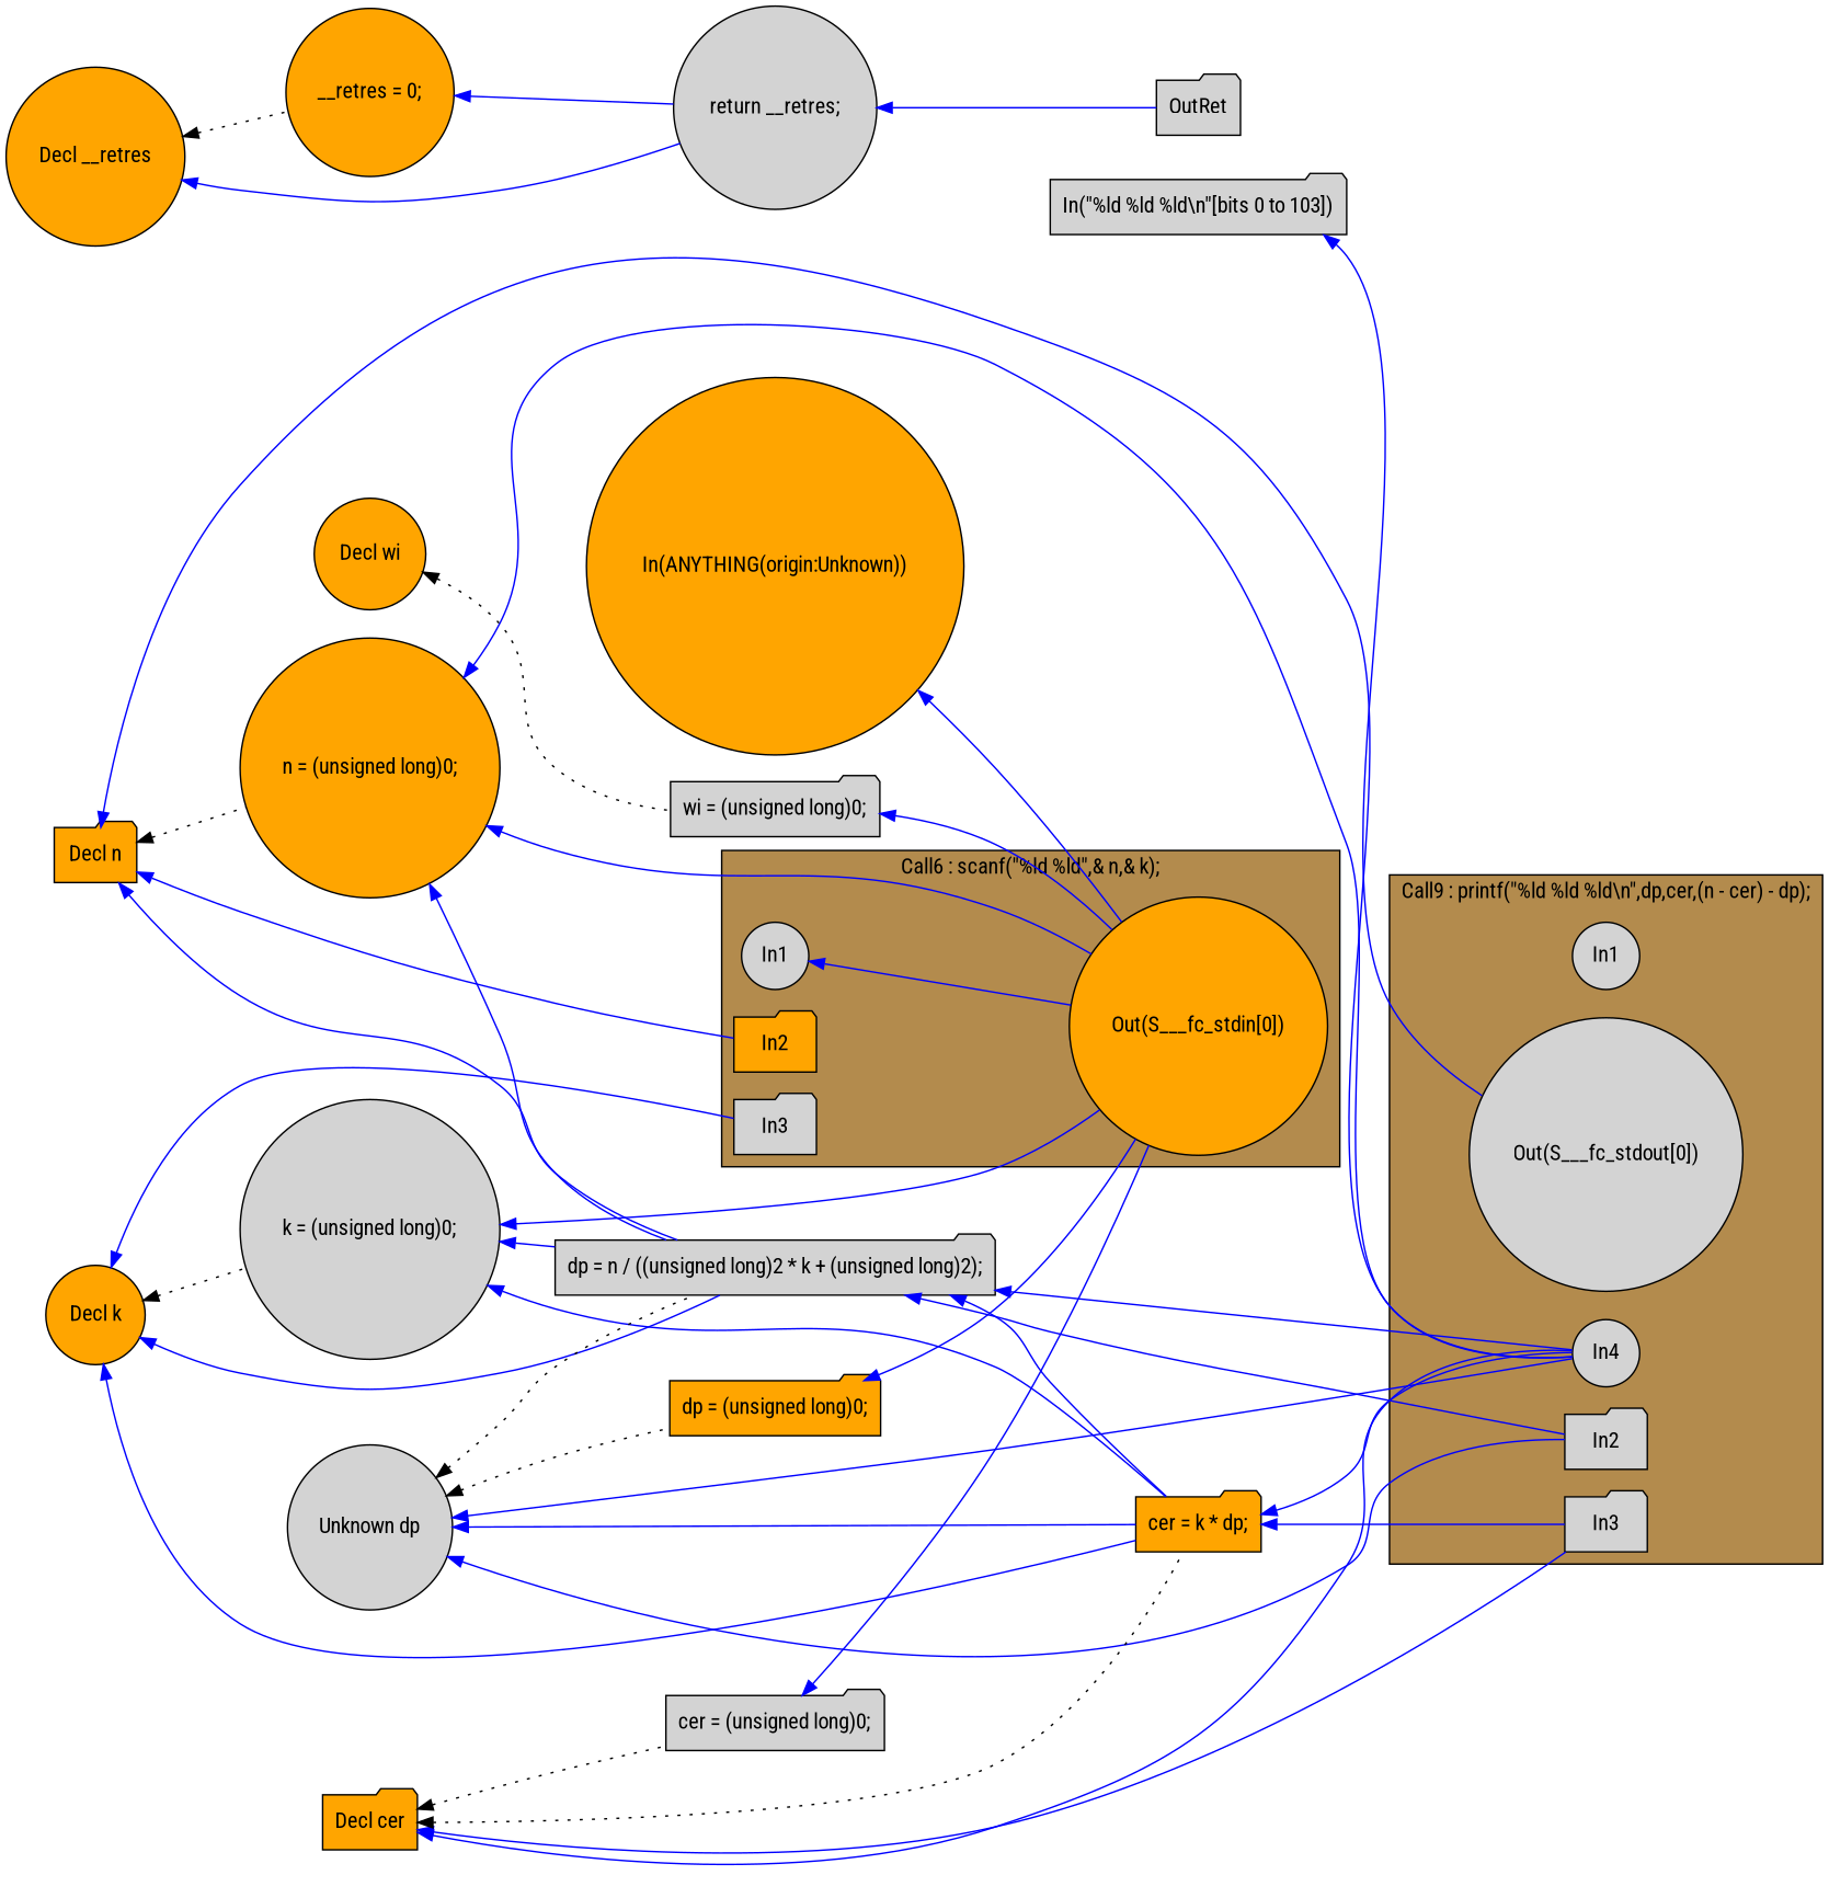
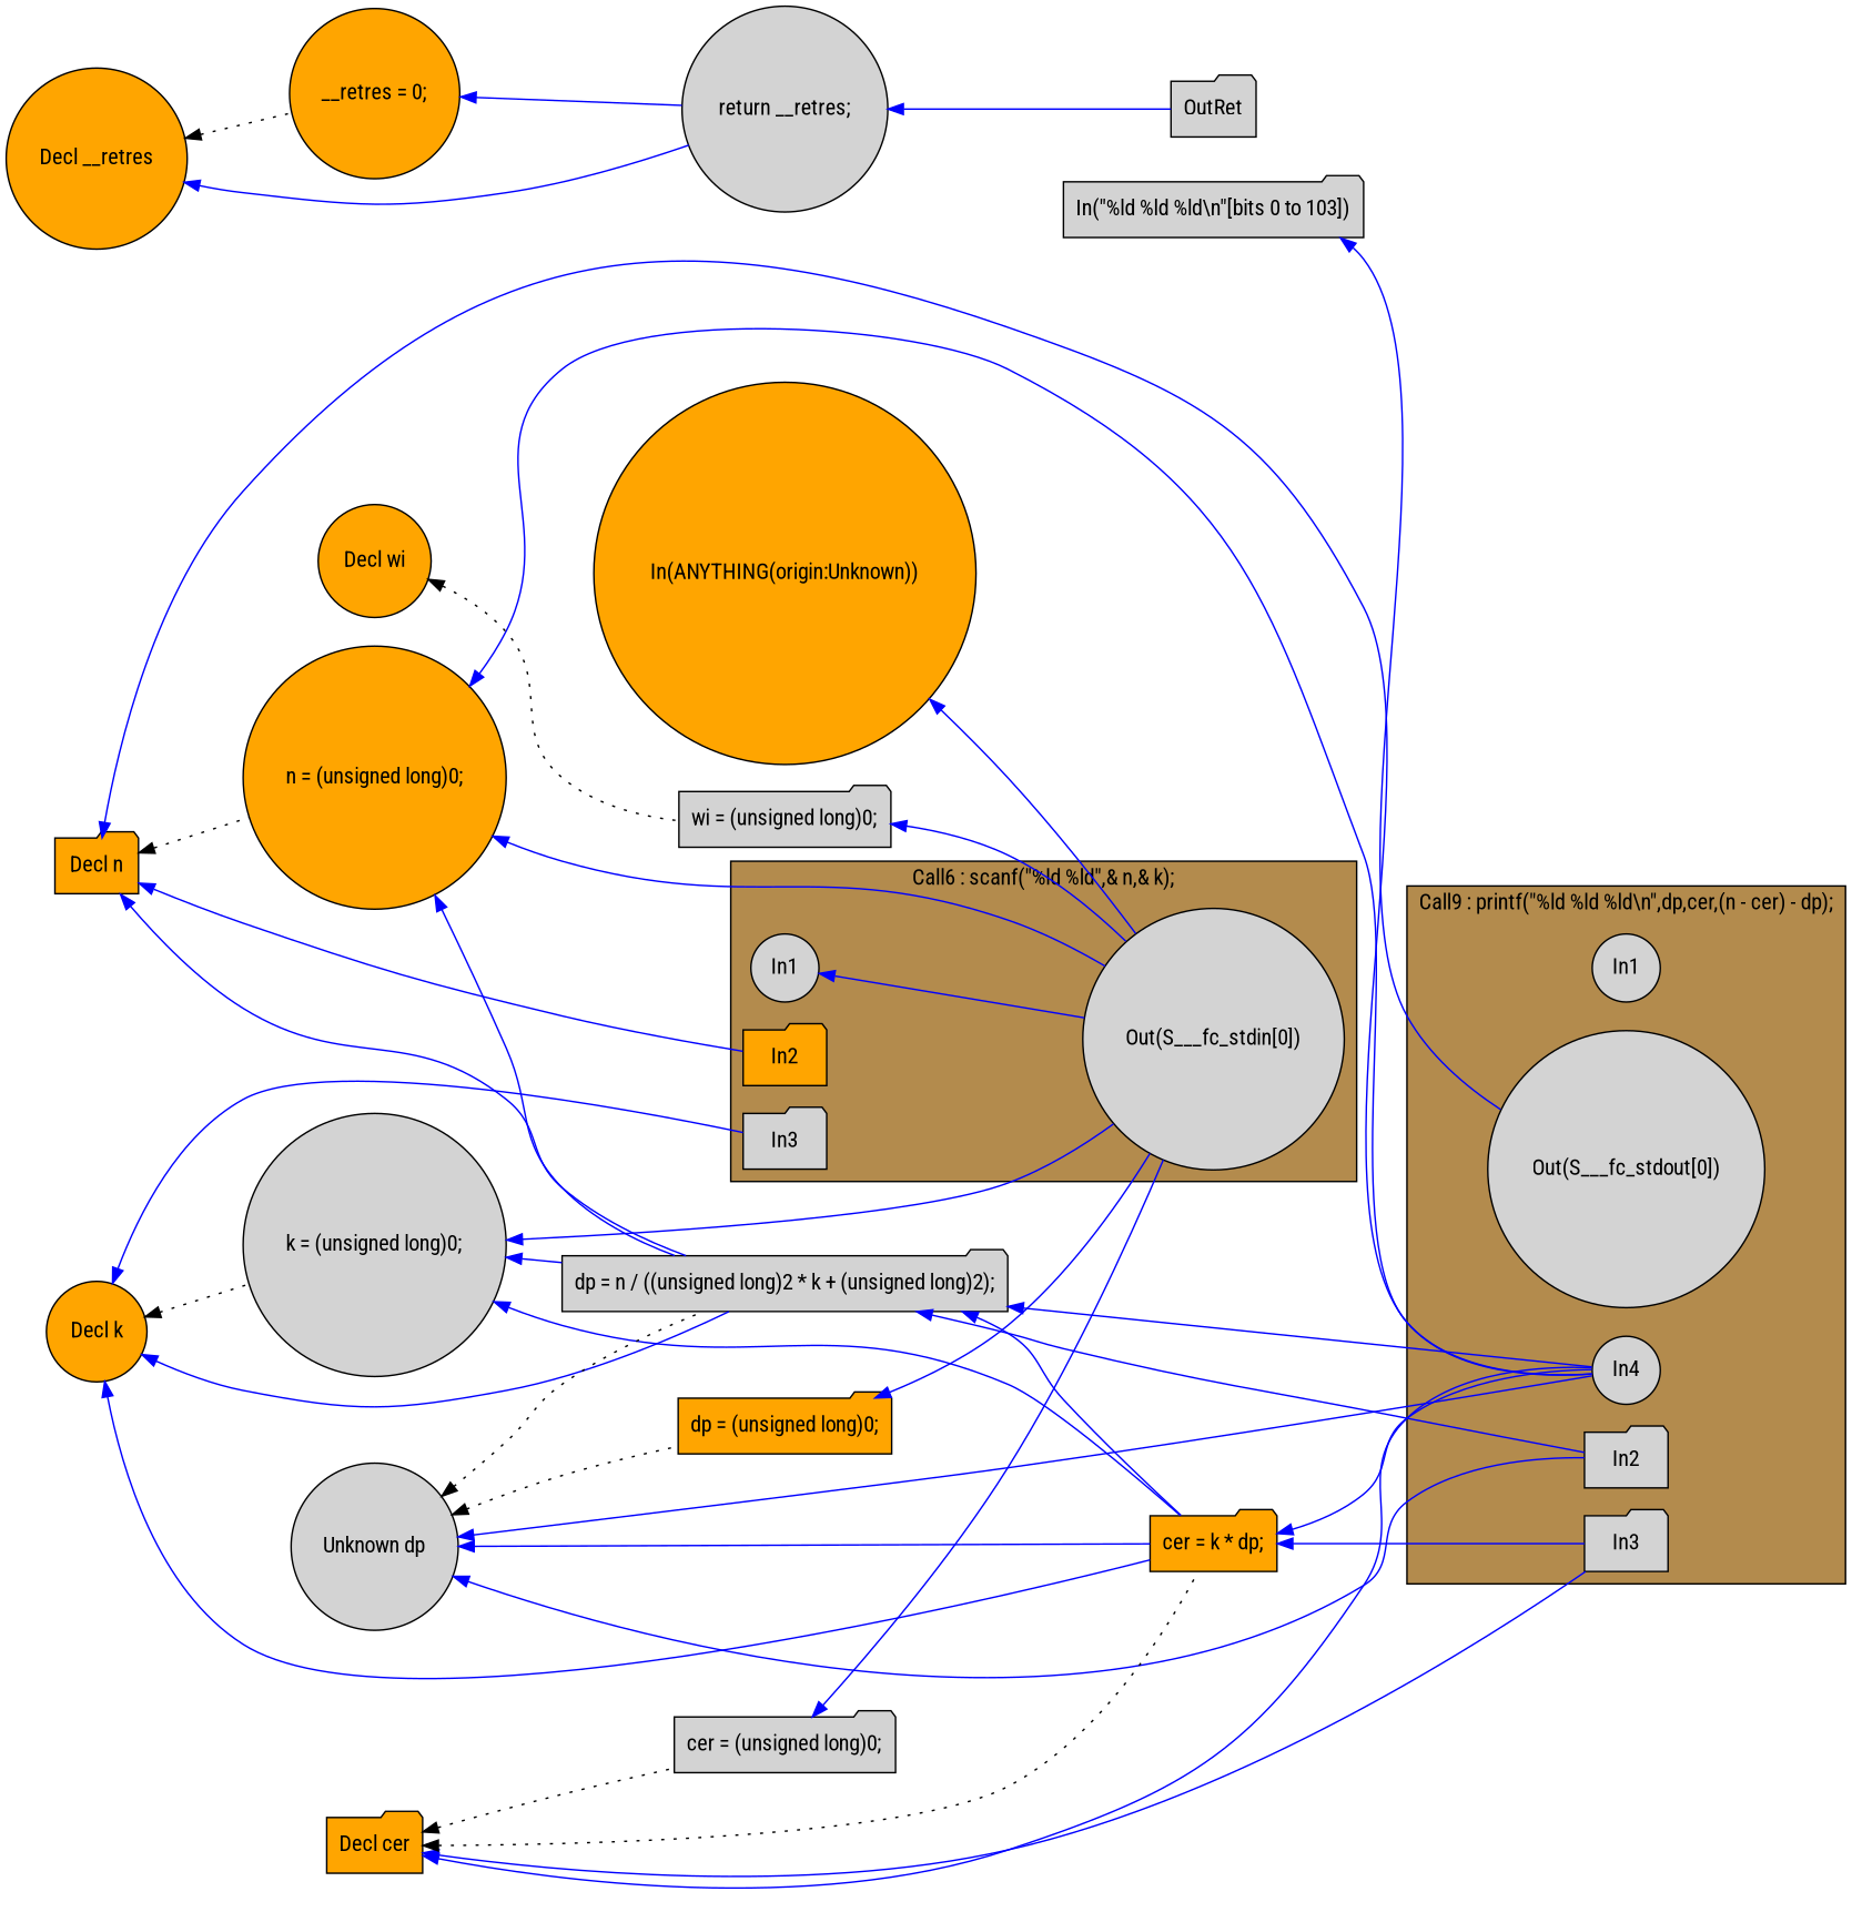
  digraph {
    fontname="Roboto Condensed"
    rankdir=LR
    node [fillcolor=lightgrey fontname="Roboto Condensed" shape=circle style=filled]
    edge [color="#0000FF" dir=back fontname="Roboto Condensed"]
    n1 [label=In1]
    n2 [fillcolor=orange label=In2 shape=folder]
    n3 [label=In3 shape=folder]
-   n4 [fillcolor=orange label="Out(S___fc_stdin[0])"]
+   n4 [label="Out(S___fc_stdin[0])"]
    n5 [label=In1]
    n6 [label=In2 shape=folder]
    n7 [label=In3 shape=folder]
    n8 [label=In4]
    n9 [label="Out(S___fc_stdout[0])"]
    n10 [fillcolor=orange label="Decl n" shape=folder]
    n11 [fillcolor=orange label="n = (unsigned long)0;"]
    n12 [label="dp = n / ((unsigned long)2 * k + (unsigned long)2);" shape=folder]
    n13 [fillcolor=orange label="cer = k * dp;" shape=folder]
    n14 [fillcolor=orange label="Decl k"]
    n15 [label="k = (unsigned long)0;"]
    n16 [label="Unknown dp"]
    n17 [fillcolor=orange label="dp = (unsigned long)0;" shape=folder]
    n18 [fillcolor=orange label="Decl cer" shape=folder]
    n19 [label="cer = (unsigned long)0;" shape=folder]
    n20 [fillcolor=orange label="Decl wi"]
    n21 [label="wi = (unsigned long)0;" shape=folder]
    n22 [fillcolor=orange label="Decl __retres"]
    n23 [fillcolor=orange label="__retres = 0;"]
    n24 [label="return __retres;"]
    n25 [label=OutRet shape=folder]
    n26 [label="In(\"%ld %ld %ld\\n\"[bits 0 to 103])" shape=folder]
    n27 [fillcolor=orange label="In(ANYTHING(origin:Unknown))"]
    subgraph cluster_1 {
      fillcolor="#B38B4D"
      label="Call6 : scanf(\"%ld %ld\",& n,& k);"
      style=filled
      n1
      n2
      n3
      n4
    }
    subgraph cluster_2 {
      fillcolor="#B38B4D"
      label="Call9 : printf(\"%ld %ld %ld\\n\",dp,cer,(n - cer) - dp);"
      style=filled
      n5
      n6
      n7
      n8
      n9
    }
    n1 -> n4
    n10 -> n2
    n10 -> n8
    n10 -> n11 [color="#000000" style=dotted]
    n10 -> n12
    n11 -> n4
    n11 -> n8
    n11 -> n12
    n12 -> n6
    n12 -> n8
    n12 -> n13
    n13 -> n7
    n13 -> n8
    n14 -> n3
    n14 -> n12
    n14 -> n13
    n14 -> n15 [color="#000000" style=dotted]
    n15 -> n4
    n15 -> n12
    n15 -> n13
    n16 -> n6
    n16 -> n8
    n16 -> n12 [color="#000000" style=dotted]
    n16 -> n13
    n16 -> n17 [color="#000000" style=dotted]
    n17 -> n4
    n18 -> n7
    n18 -> n8
    n18 -> n13 [color="#000000" style=dotted]
    n18 -> n19 [color="#000000" style=dotted]
    n19 -> n4
    n20 -> n21 [color="#000000" style=dotted]
    n21 -> n4
    n22 -> n23 [color="#000000" style=dotted]
    n22 -> n24
    n23 -> n24
    n24 -> n25
    n26 -> n9
    n27 -> n4
  }
